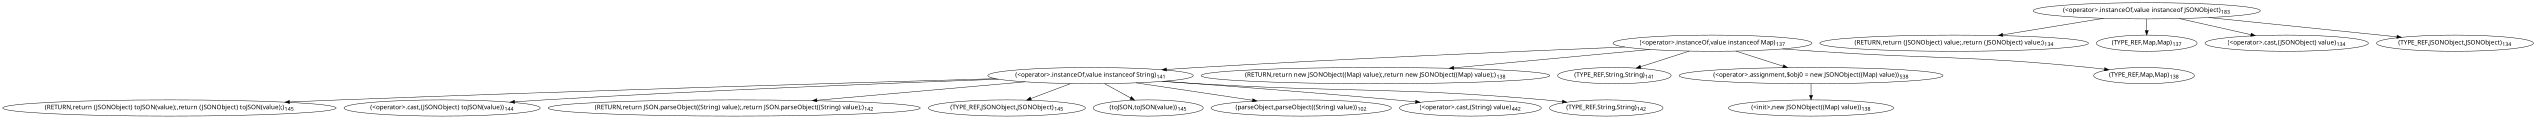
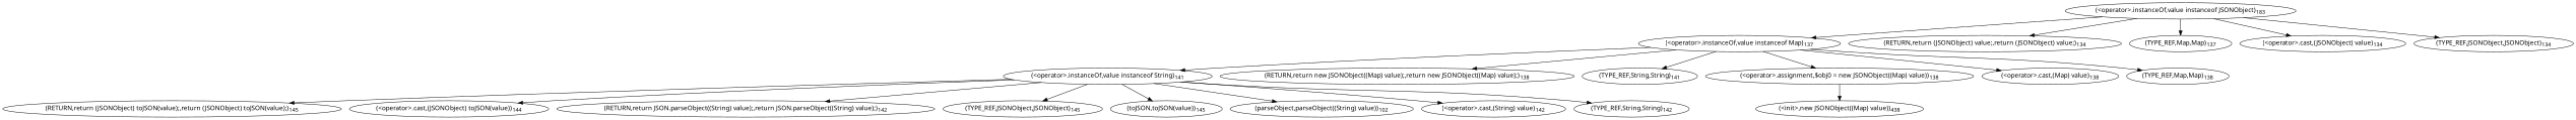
  digraph {
    fontname="Noto Sans"
    node [fontname="Noto Sans"]
    edge [fontname="Noto Sans"]
    n1 [label=<(RETURN,return (JSONObject) toJSON(value);,return (JSONObject) toJSON(value);)<SUB>145</SUB>>]
    n2 [label=<(&lt;operator&gt;.instanceOf,value instanceof JSONObject)<SUB>183</SUB>>]
    n3 [label=<(&lt;operator&gt;.instanceOf,value instanceof Map)<SUB>137</SUB>>]
    n4 [label=<(RETURN,return (JSONObject) value;,return (JSONObject) value;)<SUB>134</SUB>>]
    n5 [label=<(TYPE_REF,Map,Map)<SUB>137</SUB>>]
    n6 [label=<(&lt;operator&gt;.cast,(JSONObject) value)<SUB>134</SUB>>]
    n7 [label=<(TYPE_REF,JSONObject,JSONObject)<SUB>134</SUB>>]
    n8 [label=<(&lt;operator&gt;.instanceOf,value instanceof String)<SUB>141</SUB>>]
    n9 [label=<(RETURN,return new JSONObject((Map) value);,return new JSONObject((Map) value);)<SUB>138</SUB>>]
    n10 [label=<(TYPE_REF,String,String)<SUB>141</SUB>>]
-   n11 [label=<(&lt;operator&gt;.assignment,$obj0 = new JSONObject((Map) value))<SUB>538</SUB>>]
+   n11 [label=<(&lt;operator&gt;.assignment,$obj0 = new JSONObject((Map) value))<SUB>138</SUB>>]
+   n12 [label=<(&lt;operator&gt;.cast,(Map) value)<SUB>138</SUB>>]
    n13 [label=<(TYPE_REF,Map,Map)<SUB>138</SUB>>]
    n14 [label=<(&lt;operator&gt;.cast,(JSONObject) toJSON(value))<SUB>144</SUB>>]
    n15 [label=<(RETURN,return JSON.parseObject((String) value);,return JSON.parseObject((String) value);)<SUB>142</SUB>>]
    n16 [label=<(TYPE_REF,JSONObject,JSONObject)<SUB>145</SUB>>]
    n17 [label=<(toJSON,toJSON(value))<SUB>145</SUB>>]
    n18 [label=<(parseObject,parseObject((String) value))<SUB>102</SUB>>]
-   n19 [label=<(&lt;operator&gt;.cast,(String) value)<SUB>442</SUB>>]
+   n19 [label=<(&lt;operator&gt;.cast,(String) value)<SUB>142</SUB>>]
    n20 [label=<(TYPE_REF,String,String)<SUB>142</SUB>>]
-   n21 [label=<(&lt;init&gt;,new JSONObject((Map) value))<SUB>138</SUB>>]
+   n21 [label=<(&lt;init&gt;,new JSONObject((Map) value))<SUB>438</SUB>>]
+   n2 -> n3
    n2 -> n4
    n2 -> n5
    n2 -> n6
    n2 -> n7
    n3 -> n8
    n3 -> n9
    n3 -> n10
    n3 -> n11
+   n3 -> n12
    n3 -> n13
    n8 -> n1
    n8 -> n14
    n8 -> n15
    n8 -> n16
    n8 -> n17
    n8 -> n18
    n8 -> n19
    n8 -> n20
    n11 -> n21
  }
